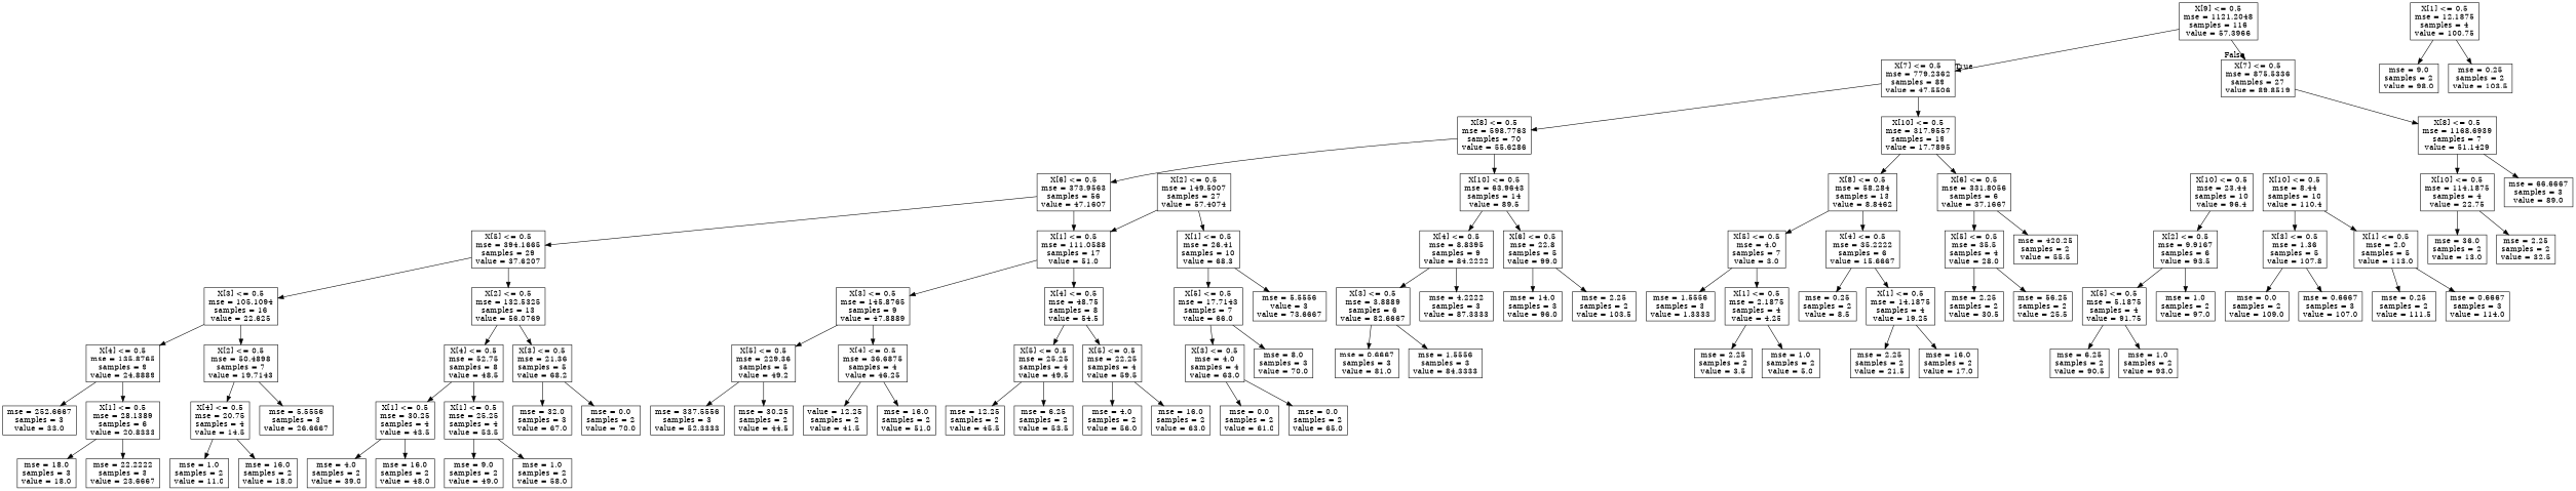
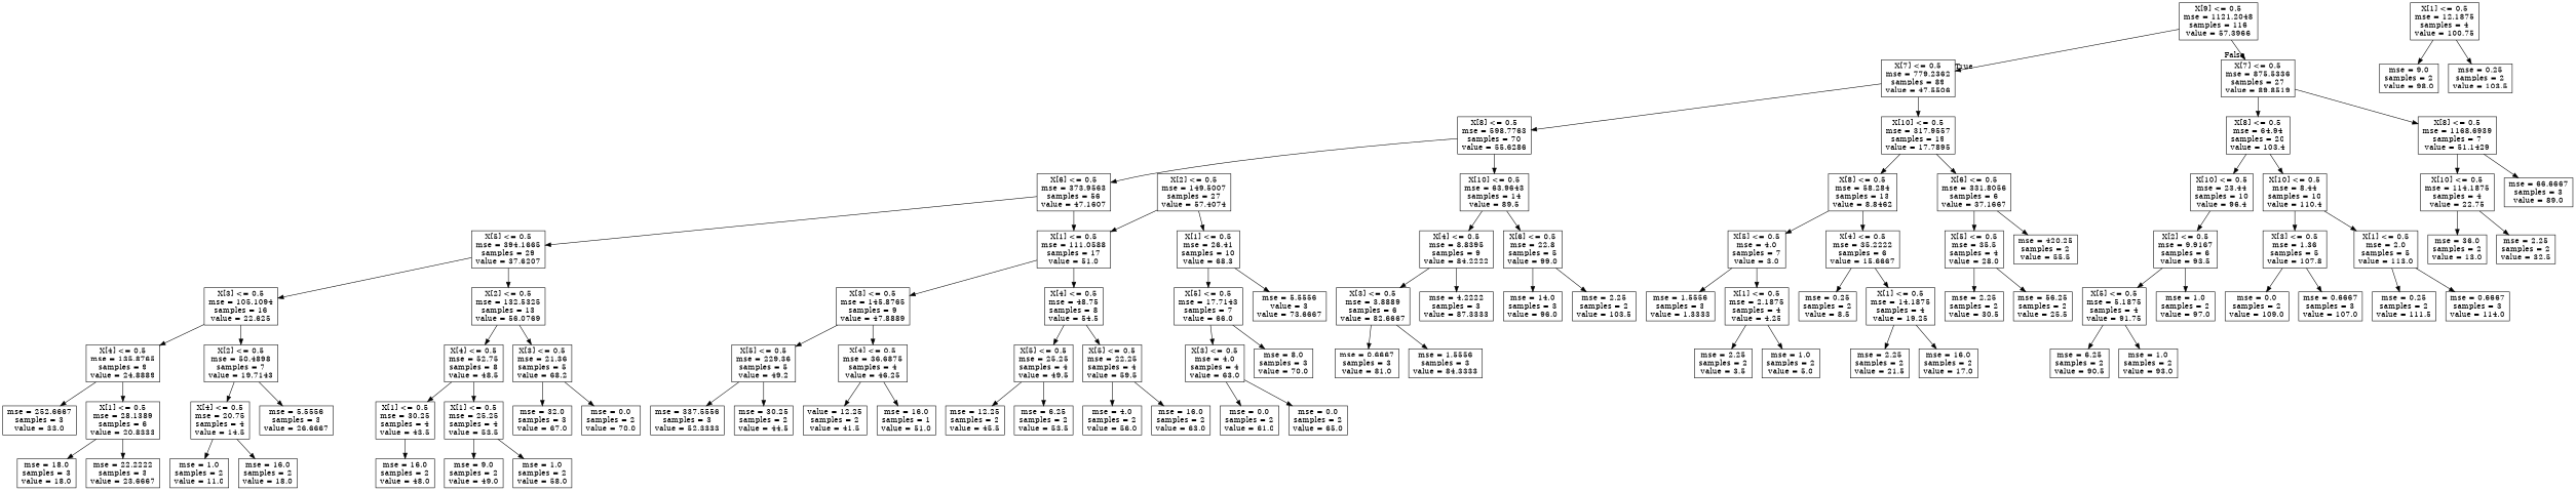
  digraph {
    node [shape=box]
    n1 [label="X[9] <= 0.5\nmse = 1121.2048\nsamples = 116\nvalue = 57.3966"]
    n2 [label="X[7] <= 0.5\nmse = 779.2362\nsamples = 89\nvalue = 47.5506"]
    n3 [label="X[7] <= 0.5\nmse = 875.5336\nsamples = 27\nvalue = 89.8519"]
    n4 [label="X[8] <= 0.5\nmse = 598.7763\nsamples = 70\nvalue = 55.6286"]
    n5 [label="X[10] <= 0.5\nmse = 317.9557\nsamples = 19\nvalue = 17.7895"]
+   n6 [label="X[8] <= 0.5\nmse = 64.94\nsamples = 20\nvalue = 103.4"]
    n7 [label="X[8] <= 0.5\nmse = 1168.6939\nsamples = 7\nvalue = 51.1429"]
    n8 [label="X[6] <= 0.5\nmse = 373.9563\nsamples = 56\nvalue = 47.1607"]
    n9 [label="X[10] <= 0.5\nmse = 63.9643\nsamples = 14\nvalue = 89.5"]
    n10 [label="X[8] <= 0.5\nmse = 58.284\nsamples = 13\nvalue = 8.8462"]
    n11 [label="X[6] <= 0.5\nmse = 331.8056\nsamples = 6\nvalue = 37.1667"]
    n12 [label="X[5] <= 0.5\nmse = 394.1665\nsamples = 29\nvalue = 37.6207"]
    n13 [label="X[1] <= 0.5\nmse = 111.0588\nsamples = 17\nvalue = 51.0"]
    n14 [label="X[4] <= 0.5\nmse = 8.8395\nsamples = 9\nvalue = 84.2222"]
    n15 [label="X[6] <= 0.5\nmse = 22.8\nsamples = 5\nvalue = 99.0"]
    n16 [label="X[3] <= 0.5\nmse = 105.1094\nsamples = 16\nvalue = 22.625"]
    n17 [label="X[2] <= 0.5\nmse = 132.5325\nsamples = 13\nvalue = 56.0769"]
    n18 [label="X[2] <= 0.5\nmse = 149.5007\nsamples = 27\nvalue = 57.4074"]
    n19 [label="X[1] <= 0.5\nmse = 26.41\nsamples = 10\nvalue = 68.3"]
    n20 [label="X[4] <= 0.5\nmse = 135.8765\nsamples = 9\nvalue = 24.8889"]
    n21 [label="X[2] <= 0.5\nmse = 50.4898\nsamples = 7\nvalue = 19.7143"]
    n22 [label="X[4] <= 0.5\nmse = 52.75\nsamples = 8\nvalue = 48.5"]
    n23 [label="X[3] <= 0.5\nmse = 21.36\nsamples = 5\nvalue = 68.2"]
    n24 [label="mse = 252.6667\nsamples = 3\nvalue = 33.0"]
    n25 [label="X[1] <= 0.5\nmse = 28.1389\nsamples = 6\nvalue = 20.8333"]
    n26 [label="X[4] <= 0.5\nmse = 20.75\nsamples = 4\nvalue = 14.5"]
    n27 [label="mse = 5.5556\nsamples = 3\nvalue = 26.6667"]
    n28 [label="mse = 18.0\nsamples = 3\nvalue = 18.0"]
    n29 [label="mse = 22.2222\nsamples = 3\nvalue = 23.6667"]
    n30 [label="mse = 1.0\nsamples = 2\nvalue = 11.0"]
    n31 [label="mse = 16.0\nsamples = 2\nvalue = 18.0"]
    n32 [label="X[1] <= 0.5\nmse = 30.25\nsamples = 4\nvalue = 43.5"]
    n33 [label="X[1] <= 0.5\nmse = 25.25\nsamples = 4\nvalue = 53.5"]
    n34 [label="mse = 32.0\nsamples = 3\nvalue = 67.0"]
    n35 [label="mse = 0.0\nsamples = 2\nvalue = 70.0"]
-   n36 [label="mse = 4.0\nsamples = 2\nvalue = 39.0"]
    n37 [label="mse = 16.0\nsamples = 2\nvalue = 48.0"]
    n38 [label="mse = 9.0\nsamples = 2\nvalue = 49.0"]
    n39 [label="mse = 1.0\nsamples = 2\nvalue = 58.0"]
    n40 [label="X[3] <= 0.5\nmse = 145.8765\nsamples = 9\nvalue = 47.8889"]
    n41 [label="X[4] <= 0.5\nmse = 48.75\nsamples = 8\nvalue = 54.5"]
    n42 [label="X[5] <= 0.5\nmse = 17.7143\nsamples = 7\nvalue = 66.0"]
    n43 [label="mse = 5.5556\nvalue = 3\nvalue = 73.6667"]
    n44 [label="X[5] <= 0.5\nmse = 229.36\nsamples = 5\nvalue = 49.2"]
    n45 [label="X[4] <= 0.5\nmse = 36.6875\nsamples = 4\nvalue = 46.25"]
    n46 [label="X[5] <= 0.5\nmse = 25.25\nsamples = 4\nvalue = 49.5"]
    n47 [label="X[5] <= 0.5\nmse = 22.25\nsamples = 4\nvalue = 59.5"]
    n48 [label="mse = 337.5556\nsamples = 3\nvalue = 52.3333"]
    n49 [label="mse = 30.25\nsamples = 2\nvalue = 44.5"]
    n50 [label="value = 12.25\nsamples = 2\nvalue = 41.5"]
-   n51 [label="mse = 16.0\nsamples = 2\nvalue = 51.0"]
+   n51 [label="mse = 16.0\nsamples = 1\nvalue = 51.0"]
    n52 [label="mse = 12.25\nsamples = 2\nvalue = 45.5"]
    n53 [label="mse = 6.25\nsamples = 2\nvalue = 53.5"]
    n54 [label="mse = 4.0\nsamples = 2\nvalue = 56.0"]
    n55 [label="mse = 16.0\nsamples = 2\nvalue = 63.0"]
    n56 [label="X[3] <= 0.5\nmse = 4.0\nsamples = 4\nvalue = 63.0"]
    n57 [label="mse = 8.0\nsamples = 3\nvalue = 70.0"]
    n58 [label="mse = 0.0\nsamples = 2\nvalue = 61.0"]
    n59 [label="mse = 0.0\nsamples = 2\nvalue = 65.0"]
    n60 [label="X[3] <= 0.5\nmse = 3.8889\nsamples = 6\nvalue = 82.6667"]
    n61 [label="mse = 4.2222\nsamples = 3\nvalue = 87.3333"]
    n62 [label="mse = 14.0\nsamples = 3\nvalue = 96.0"]
    n63 [label="mse = 2.25\nsamples = 2\nvalue = 103.5"]
    n64 [label="mse = 0.6667\nsamples = 3\nvalue = 81.0"]
    n65 [label="mse = 1.5556\nsamples = 3\nvalue = 84.3333"]
    n66 [label="X[5] <= 0.5\nmse = 4.0\nsamples = 7\nvalue = 3.0"]
    n67 [label="X[4] <= 0.5\nmse = 35.2222\nsamples = 6\nvalue = 15.6667"]
    n68 [label="X[5] <= 0.5\nmse = 35.5\nsamples = 4\nvalue = 28.0"]
    n69 [label="mse = 420.25\nsamples = 2\nvalue = 55.5"]
    n70 [label="mse = 1.5556\nsamples = 3\nvalue = 1.3333"]
    n71 [label="X[1] <= 0.5\nmse = 2.1875\nsamples = 4\nvalue = 4.25"]
    n72 [label="mse = 0.25\nsamples = 2\nvalue = 8.5"]
    n73 [label="X[1] <= 0.5\nmse = 14.1875\nsamples = 4\nvalue = 19.25"]
    n74 [label="mse = 2.25\nsamples = 2\nvalue = 3.5"]
    n75 [label="mse = 1.0\nsamples = 2\nvalue = 5.0"]
    n76 [label="mse = 2.25\nsamples = 2\nvalue = 21.5"]
    n77 [label="mse = 16.0\nsamples = 2\nvalue = 17.0"]
    n78 [label="mse = 2.25\nsamples = 2\nvalue = 30.5"]
    n79 [label="mse = 56.25\nsamples = 2\nvalue = 25.5"]
    n80 [label="X[10] <= 0.5\nmse = 23.44\nsamples = 10\nvalue = 96.4"]
    n81 [label="X[10] <= 0.5\nmse = 8.44\nsamples = 10\nvalue = 110.4"]
    n82 [label="X[10] <= 0.5\nmse = 114.1875\nsamples = 4\nvalue = 22.75"]
    n83 [label="mse = 66.6667\nsamples = 3\nvalue = 89.0"]
    n84 [label="X[2] <= 0.5\nmse = 9.9167\nsamples = 6\nvalue = 93.5"]
    n85 [label="X[3] <= 0.5\nmse = 1.36\nsamples = 5\nvalue = 107.8"]
    n86 [label="X[1] <= 0.5\nmse = 2.0\nsamples = 5\nvalue = 113.0"]
    n87 [label="X[5] <= 0.5\nmse = 5.1875\nsamples = 4\nvalue = 91.75"]
    n88 [label="mse = 1.0\nsamples = 2\nvalue = 97.0"]
    n89 [label="X[1] <= 0.5\nmse = 12.1875\nsamples = 4\nvalue = 100.75"]
    n90 [label="mse = 9.0\nsamples = 2\nvalue = 98.0"]
    n91 [label="mse = 0.25\nsamples = 2\nvalue = 103.5"]
    n92 [label="mse = 6.25\nsamples = 2\nvalue = 90.5"]
    n93 [label="mse = 1.0\nsamples = 2\nvalue = 93.0"]
    n94 [label="mse = 0.0\nsamples = 2\nvalue = 109.0"]
    n95 [label="mse = 0.6667\nsamples = 3\nvalue = 107.0"]
    n96 [label="mse = 0.25\nsamples = 2\nvalue = 111.5"]
    n97 [label="mse = 0.6667\nsamples = 3\nvalue = 114.0"]
    n98 [label="mse = 36.0\nsamples = 2\nvalue = 13.0"]
    n99 [label="mse = 2.25\nsamples = 2\nvalue = 32.5"]
    n1 -> n2 [headlabel=True labelangle=45 labeldistance=2.5]
    n1 -> n3 [headlabel=False labelangle=-45 labeldistance=2.5]
    n2 -> n4
    n2 -> n5
+   n3 -> n6
    n3 -> n7
    n4 -> n8
    n4 -> n9
    n5 -> n10
    n5 -> n11
+   n6 -> n80
+   n6 -> n81
    n7 -> n82
    n7 -> n83
    n8 -> n12
    n8 -> n13
    n9 -> n14
    n9 -> n15
    n10 -> n66
    n10 -> n67
    n11 -> n68
    n11 -> n69
    n12 -> n16
    n12 -> n17
    n13 -> n40
    n13 -> n41
    n14 -> n60
    n14 -> n61
    n15 -> n62
    n15 -> n63
    n16 -> n20
    n16 -> n21
    n17 -> n22
    n17 -> n23
    n18 -> n13
    n18 -> n19
    n19 -> n42
    n19 -> n43
    n20 -> n24
    n20 -> n25
    n21 -> n26
    n21 -> n27
    n22 -> n32
    n22 -> n33
    n23 -> n34
    n23 -> n35
    n25 -> n28
    n25 -> n29
    n26 -> n30
    n26 -> n31
-   n32 -> n36
    n32 -> n37
    n33 -> n38
    n33 -> n39
    n40 -> n44
    n40 -> n45
    n41 -> n46
    n41 -> n47
    n42 -> n56
    n42 -> n57
    n44 -> n48
    n44 -> n49
    n45 -> n50
    n45 -> n51
    n46 -> n52
    n46 -> n53
    n47 -> n54
    n47 -> n55
    n56 -> n58
    n56 -> n59
    n60 -> n64
    n60 -> n65
    n66 -> n70
    n66 -> n71
    n67 -> n72
    n67 -> n73
    n68 -> n78
    n68 -> n79
    n71 -> n74
    n71 -> n75
    n73 -> n76
    n73 -> n77
    n80 -> n84
    n81 -> n85
    n81 -> n86
    n82 -> n98
    n82 -> n99
    n84 -> n87
    n84 -> n88
    n85 -> n94
    n85 -> n95
    n86 -> n96
    n86 -> n97
    n87 -> n92
    n87 -> n93
    n89 -> n90
    n89 -> n91
  }
